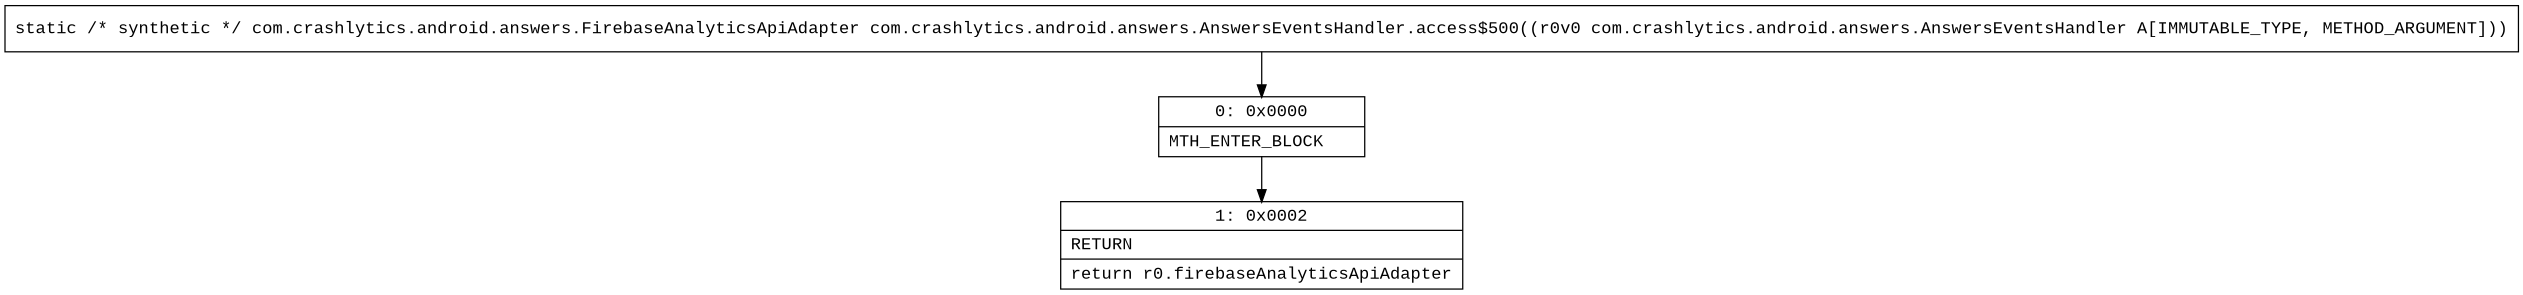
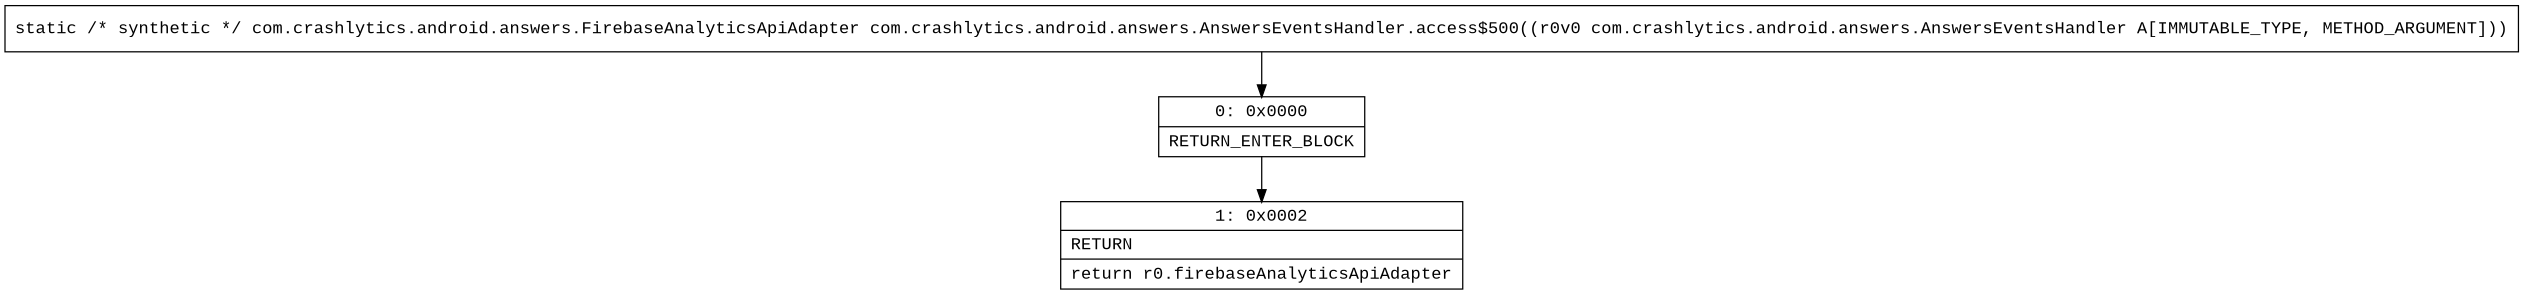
  digraph {
    fontname="Liberation Mono"
    node [shape=record fontname="Liberation Mono"]
    edge [fontname="Liberation Mono"]
-   n1 [label="{0\:\ 0x0000|MTH_ENTER_BLOCK\l}"]
+   n1 [label="{0\:\ 0x0000|RETURN_ENTER_BLOCK\l}"]
    n2 [label="{1\:\ 0x0002|RETURN\l|return r0.firebaseAnalyticsApiAdapter\l}"]
    n3 [label="{static \/* synthetic *\/ com.crashlytics.android.answers.FirebaseAnalyticsApiAdapter com.crashlytics.android.answers.AnswersEventsHandler.access$500((r0v0 com.crashlytics.android.answers.AnswersEventsHandler A[IMMUTABLE_TYPE, METHOD_ARGUMENT])) }"]
    n1 -> n2
    n3 -> n1
  }
